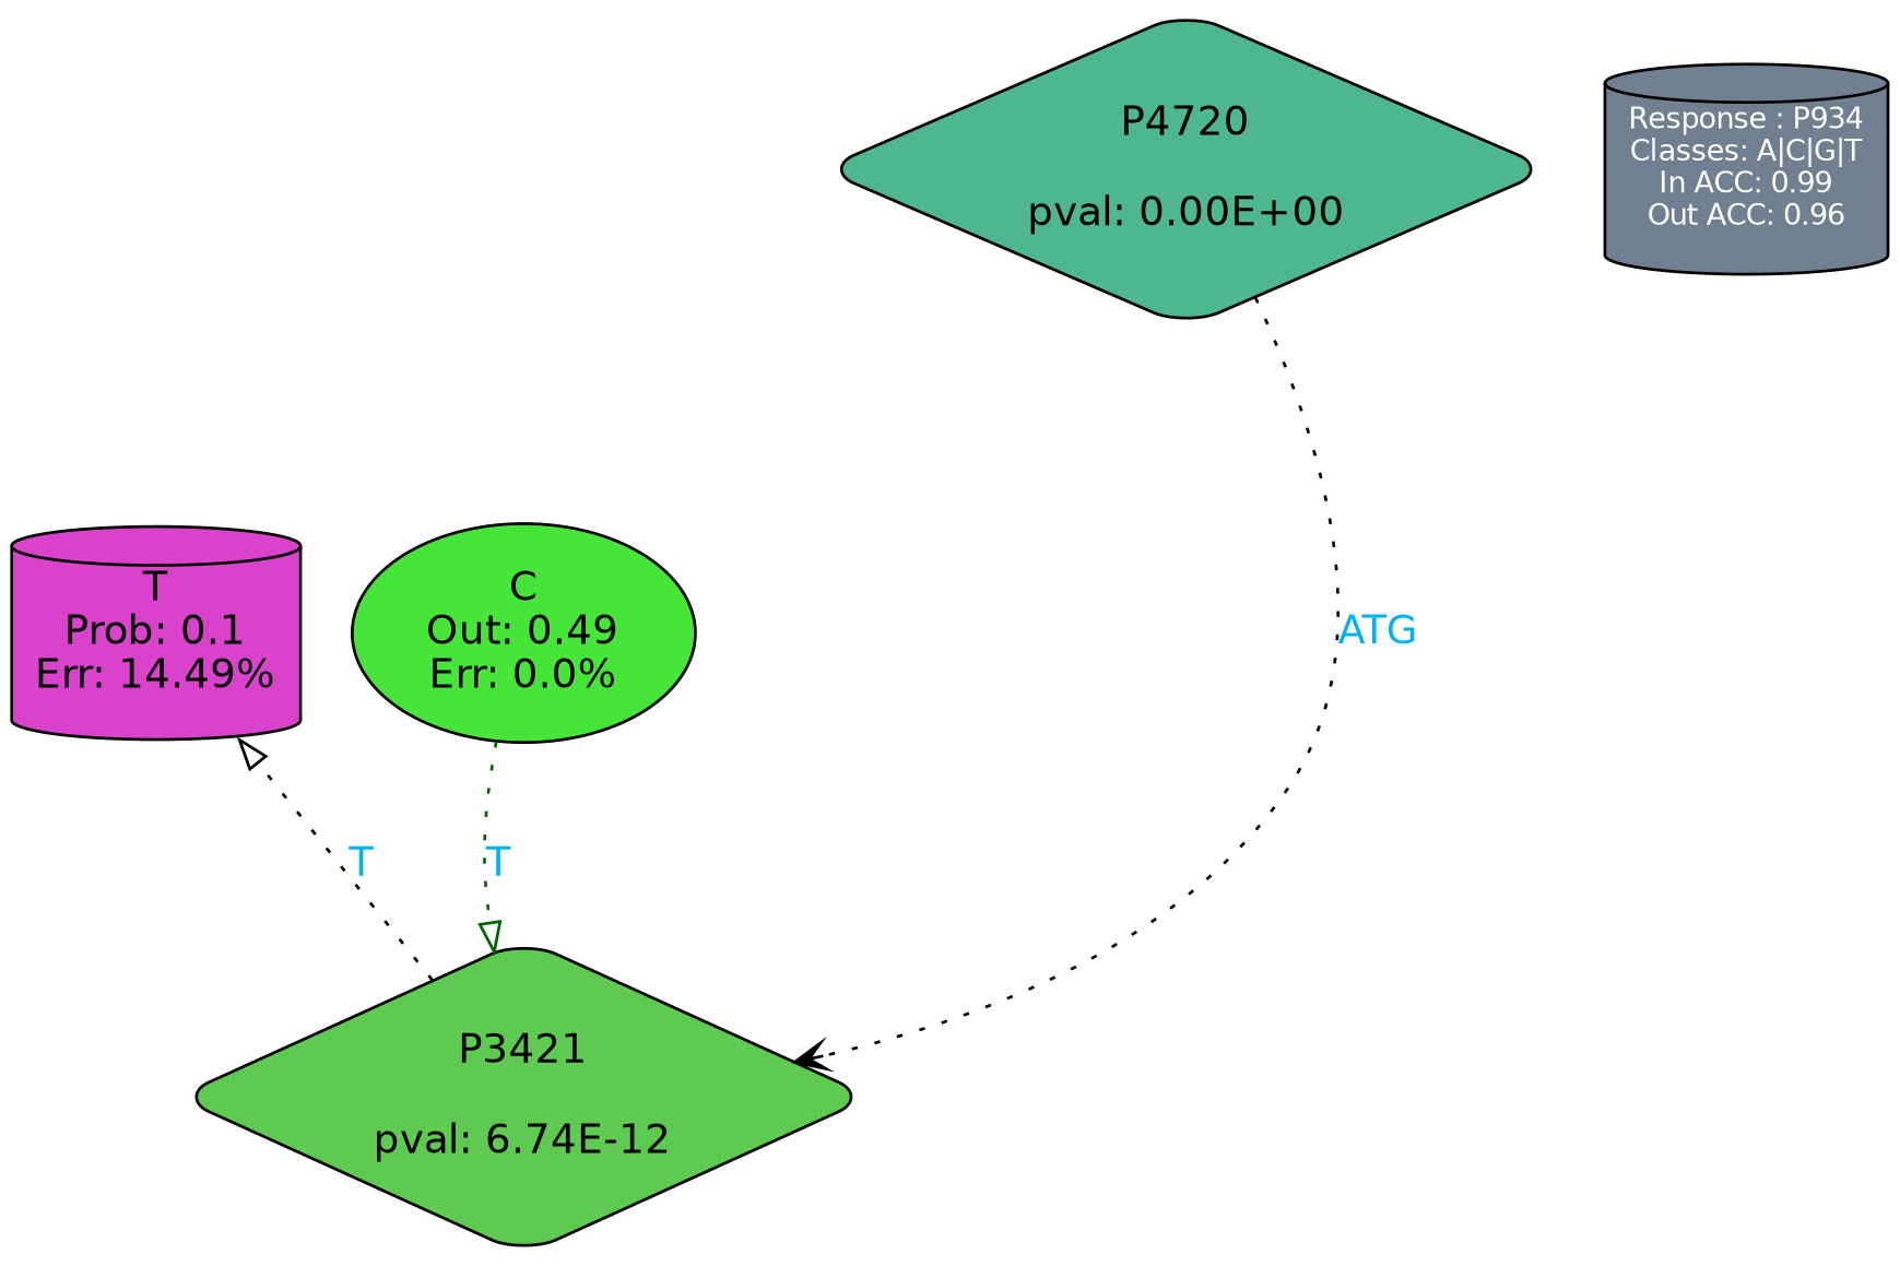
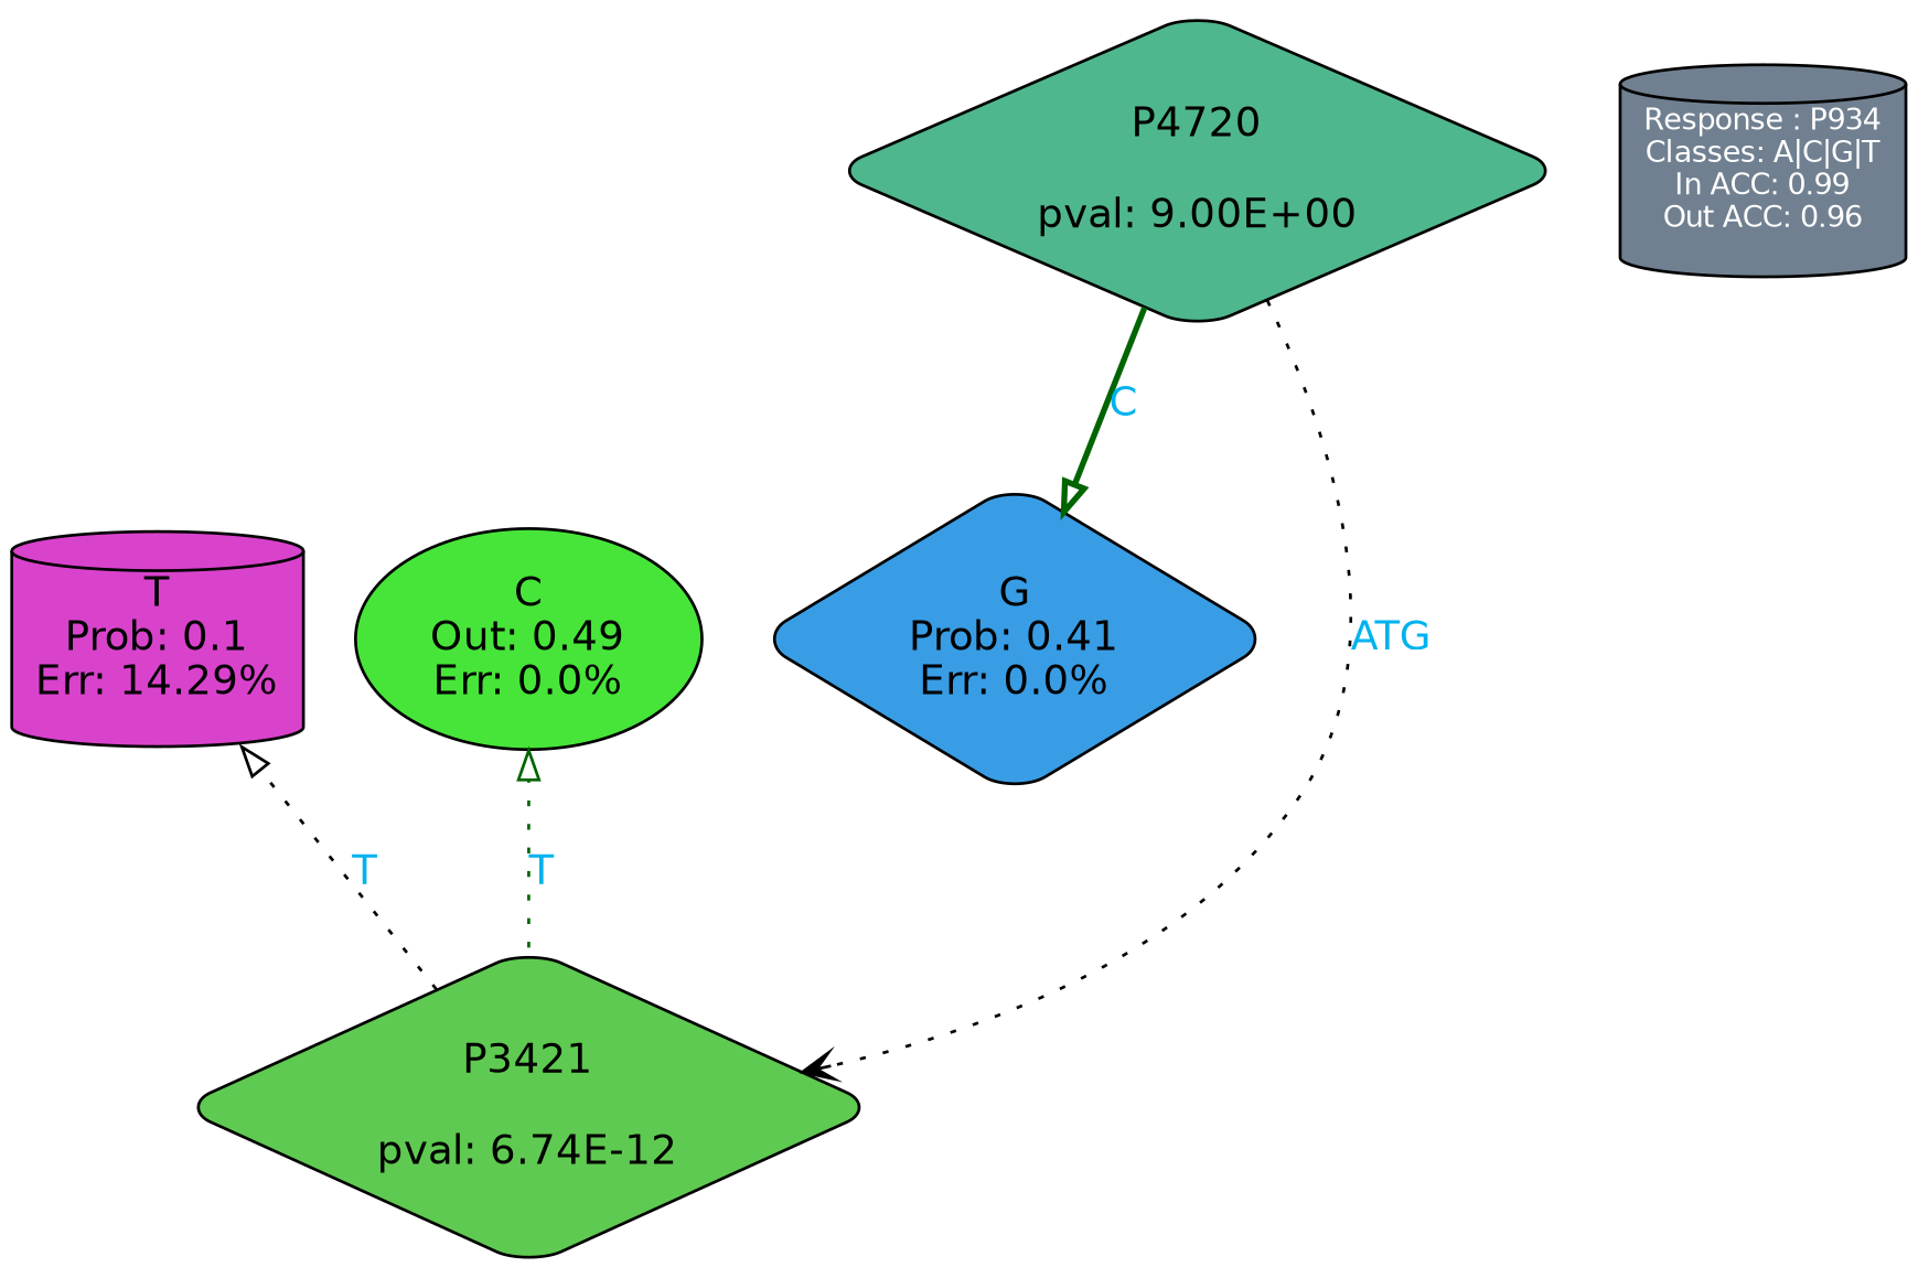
  digraph {
    ranksep=equally
    splines=polylines
    node [color=black fontname=helvetica shape=diamond style="filled, rounded"]
    edge [arrowhead=onormal color=darkgreen fontcolor=deepskyblue2 fontname=helvetica style=dotted]
-   n1 [fillcolor="#d943cc" label="T\nProb: 0.1\nErr: 14.49%" shape=cylinder]
+   n1 [fillcolor="#d943cc" label="T\nProb: 0.1\nErr: 14.29%" shape=cylinder]
    n2 [fillcolor="#47e539" label="C\nOut: 0.49\nErr: 0.0%" shape=ellipse]
+   n3 [fillcolor="#399de5" label="G\nProb: 0.41\nErr: 0.0%"]
    n4 [align=left fillcolor=slategray fontcolor=white fontsize=10 label="Response : P934\nClasses: A|C|G|T\nIn ACC: 0.99\nOut ACC: 0.96\n" shape=cylinder style=filled]
-   n5 [fillcolor="#4fb78d" label="P4720\n\npval: 0.00E+00"]
+   n5 [fillcolor="#4fb78d" label="P4720\n\npval: 9.00E+00"]
    n6 [fillcolor="#5fca51" label="P3421\n\npval: 6.74E-12"]
    subgraph sub_1 {
      rank=same
      n1
      n2
+     n3
    }
    subgraph sub_2 {
      rank=same
      n4
      n5
    }
+   n5 -> n3 [label=C style=bold]
    n5 -> n6 [arrowhead=vee color=black label=ATG]
    n6 -> n1 [color=black label=T]
-   n2 -> n6 [label=T]
+   n6 -> n2 [label=T]
  }
